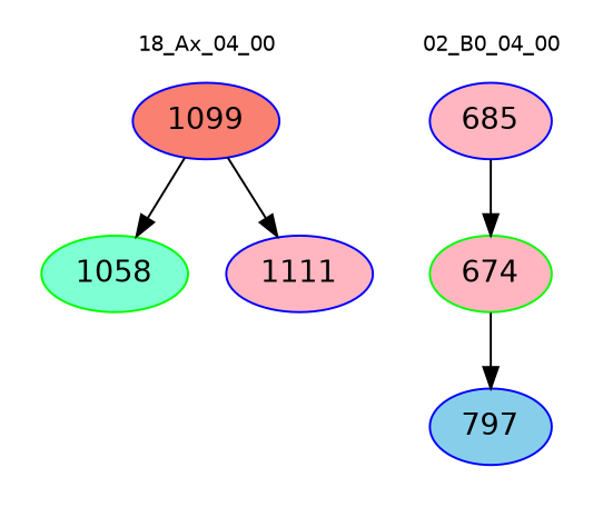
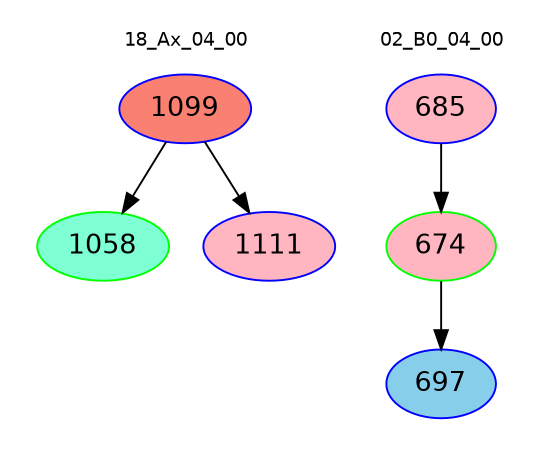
  digraph {
    fontname="DejaVu Sans"
    node [color=blue fillcolor=lightpink fontname="DejaVu Sans" style=filled]
    edge [color=black fontname="DejaVu Sans"]
    n1 [fillcolor=salmon label=1099]
    n2 [color=green fillcolor=aquamarine label=1058]
    n3 [label=1111]
    n4 [label=685]
    n5 [color=green label=674]
-   n6 [fillcolor=skyblue label=797]
+   n6 [fillcolor=skyblue label=697]
    subgraph cluster_1 {
      color=white
      fontsize=10
      label="18_Ax_04_00"
      n1
      n2
      n3
    }
    subgraph cluster_2 {
      color=white
      fontsize=10
      label="02_B0_04_00"
      n4
      n5
      n6
    }
    n1 -> n2
    n1 -> n3
    n4 -> n5
    n5 -> n6
  }
